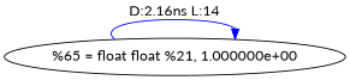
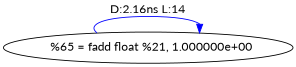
  digraph {
    rankdir=LR
    fontname=Lato
-   n1 [label="%65 = float float %21, 1.000000e+00" fontname=Lato]
+   n1 [label="  %65 = fadd float %21, 1.000000e+00" fontname=Lato]
    n1 -> n1 [color=blue label="D:2.16ns L:14" fontname=Lato]
  }
